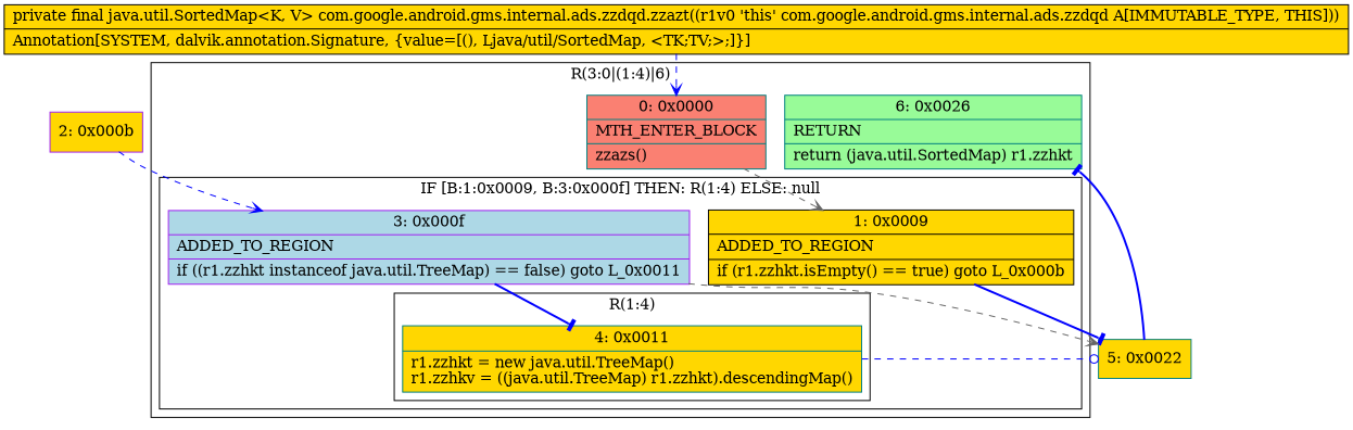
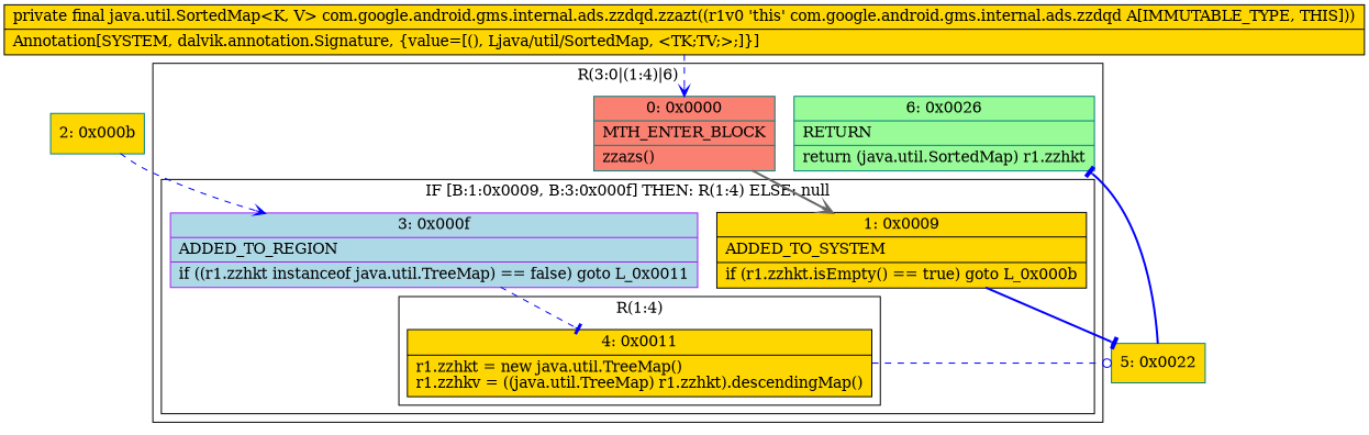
  digraph {
    node [color=black fillcolor=gold shape=record style=filled]
    edge [arrowhead=vee color=blue style=dashed]
-   n1 [color=teal label="{4\:\ 0x0011|r1.zzhkt = new java.util.TreeMap()\lr1.zzhkv = ((java.util.TreeMap) r1.zzhkt).descendingMap()\l}"]
-   n2 [label="{1\:\ 0x0009|ADDED_TO_REGION\l|if (r1.zzhkt.isEmpty() == true) goto L_0x000b\l}"]
+   n1 [label="{4\:\ 0x0011|r1.zzhkt = new java.util.TreeMap()\lr1.zzhkv = ((java.util.TreeMap) r1.zzhkt).descendingMap()\l}"]
+   n2 [label="{1\:\ 0x0009|ADDED_TO_SYSTEM\l|if (r1.zzhkt.isEmpty() == true) goto L_0x000b\l}"]
    n3 [color=purple fillcolor=lightblue label="{3\:\ 0x000f|ADDED_TO_REGION\l|if ((r1.zzhkt instanceof java.util.TreeMap) == false) goto L_0x0011\l}"]
    n4 [color=teal fillcolor=salmon label="{0\:\ 0x0000|MTH_ENTER_BLOCK\l|zzazs()\l}"]
    n5 [color=teal fillcolor=palegreen label="{6\:\ 0x0026|RETURN\l|return (java.util.SortedMap) r1.zzhkt\l}"]
    n6 [color=teal label="{5\:\ 0x0022}"]
-   n7 [color=purple label="{2\:\ 0x000b}"]
+   n7 [color=teal label="{2\:\ 0x000b}"]
    n8 [label="{private final java.util.SortedMap\<K, V\> com.google.android.gms.internal.ads.zzdqd.zzazt((r1v0 'this' com.google.android.gms.internal.ads.zzdqd A[IMMUTABLE_TYPE, THIS]))  | Annotation[SYSTEM, dalvik.annotation.Signature, \{value=[(), Ljava\/util\/SortedMap, \<TK;TV;\>;]\}]\l}"]
    subgraph cluster_1 {
      label="R(3:0|(1:4)|6)"
      n4
      n5
      subgraph cluster_2 {
        label="IF [B:1:0x0009, B:3:0x000f] THEN: R(1:4) ELSE: null"
        n2
        n3
        subgraph cluster_3 {
          label="R(1:4)"
          n1
        }
      }
    }
    n1 -> n6 [arrowhead=odot]
    n2 -> n6 [arrowhead=tee style=bold]
-   n3 -> n1 [arrowhead=tee style=bold]
-   n3 -> n6 [color=gray40]
-   n4 -> n2 [color=gray40]
+   n3 -> n1 [arrowhead=tee]
+   n4 -> n2 [color=gray40 style=bold]
    n6 -> n5 [arrowhead=tee style=bold]
    n7 -> n3
    n8 -> n4
  }
